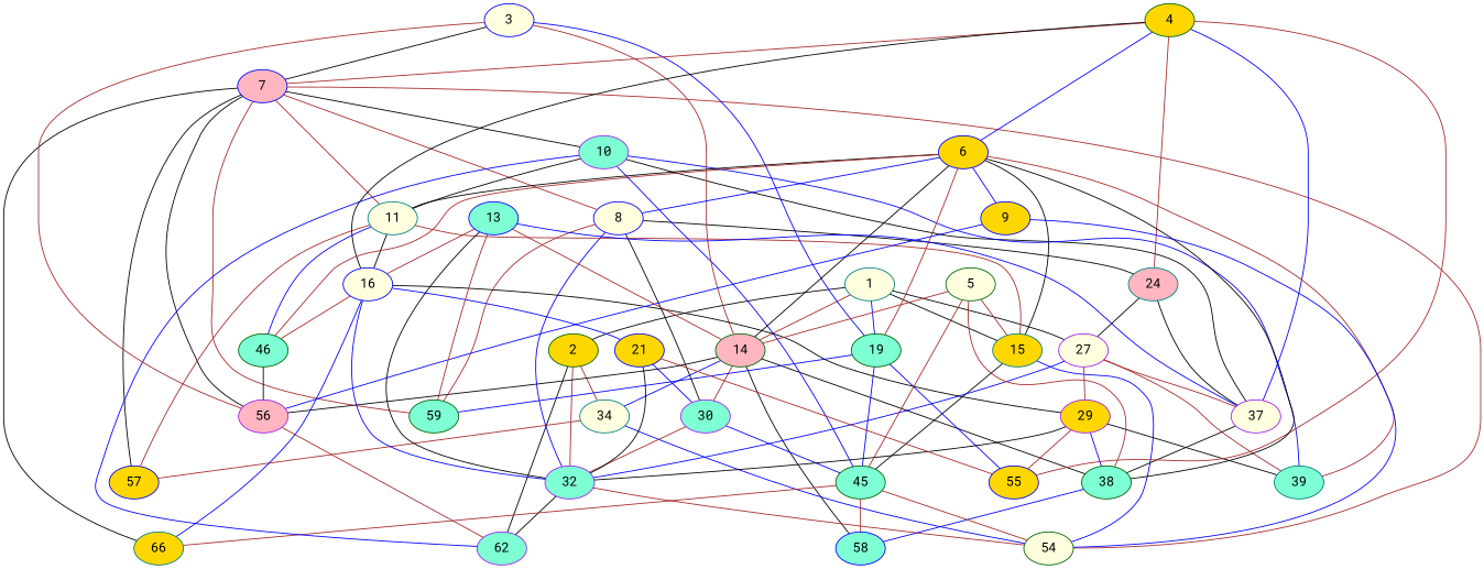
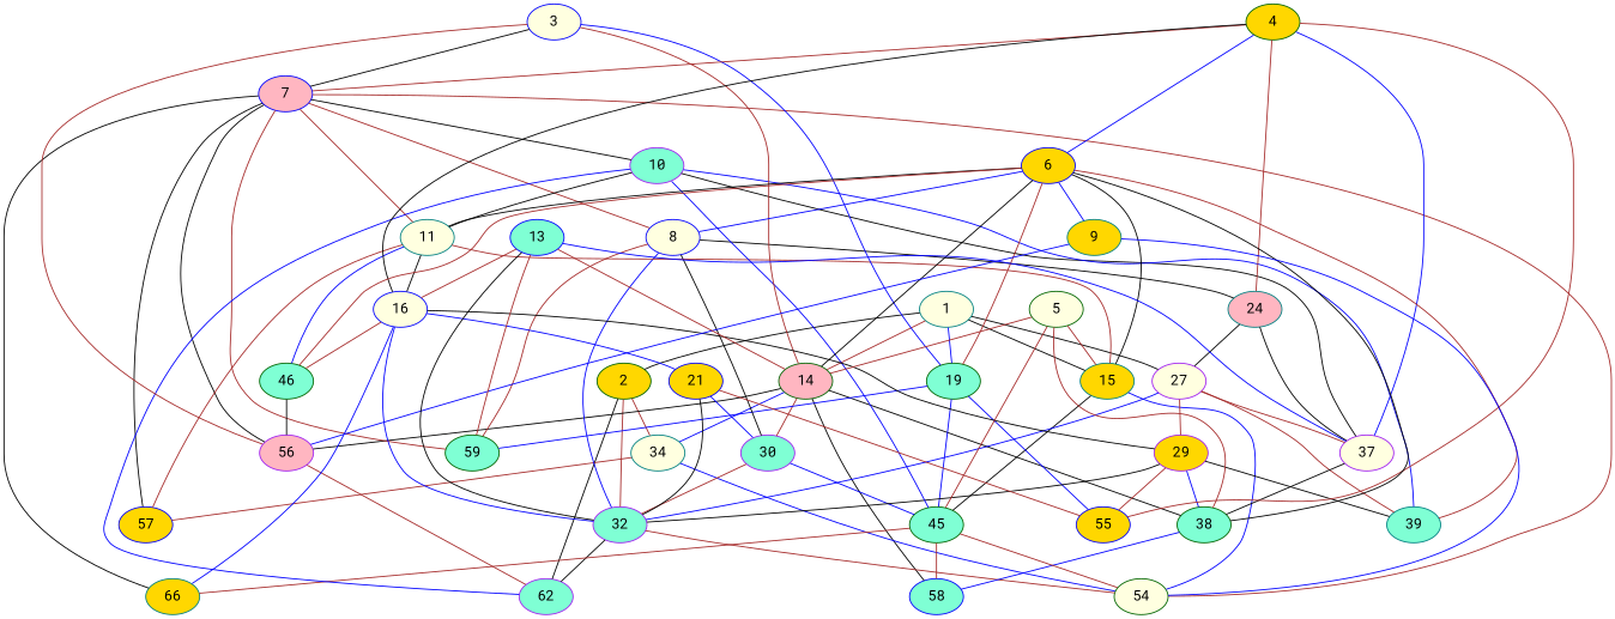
  graph {
    fontname="Roboto Mono"
    node [color=blue fillcolor=aquamarine fontname="Roboto Mono" style=filled]
    edge [color=brown fontname="Roboto Mono"]
    1 [color=teal fillcolor=lightyellow super="+12"]
    2 [color=darkgreen fillcolor=gold]
    14 [color=darkgreen fillcolor=lightpink super="+20"]
    15 [color=teal fillcolor=gold super="+17"]
    19 [color=darkgreen super="+22"]
    27 [color=purple fillcolor=lightyellow super="+36"]
    32 [color=purple super="+47+71+49"]
    34 [color=teal fillcolor=lightyellow]
    62 [color=purple]
    56 [color=purple fillcolor=lightpink super="+67"]
    38 [color=darkgreen super="+68"]
    30 [color=purple super="+65"]
    58
    45 [color=darkgreen super="+50"]
    54 [color=darkgreen fillcolor=lightyellow super="+63"]
    55 [fillcolor=gold]
    59 [color=darkgreen]
    37 [color=purple fillcolor=lightyellow super="+70"]
    39 [color=teal]
    29 [color=purple fillcolor=gold super="+40"]
    57 [fillcolor=gold]
    7 [fillcolor=lightpink super="+31+25+51"]
    8 [fillcolor=lightyellow super="+28"]
    11 [color=teal fillcolor=lightyellow super="+35+64"]
    10 [color=purple super="+73"]
    66 [color=teal fillcolor=gold]
    3 [fillcolor=lightyellow]
    4 [color=darkgreen fillcolor=gold super="+18"]
    6 [fillcolor=gold super="+23+42"]
    16 [fillcolor=lightyellow super="+52"]
    24 [color=teal fillcolor=lightpink]
-   9 [fillcolor=gold]
+   9 [color=teal fillcolor=gold]
    46 [color=darkgreen]
    21 [fillcolor=gold]
    5 [color=darkgreen fillcolor=lightyellow]
    13 [super="+48"]
    1 -- 2 [color=black]
    1 -- 14
    1 -- 15 [color=black]
    1 -- 19 [color=blue weight=2]
    1 -- 27 [color=black]
    2 -- 32
    2 -- 34
    2 -- 62 [color=black]
    14 -- 34 [color=blue]
    14 -- 56 [color=black]
    14 -- 38 [color=black]
    14 -- 30
    14 -- 58 [color=black]
    15 -- 45 [color=black]
    15 -- 54 [color=blue]
    19 -- 45 [color=blue weight=2]
    19 -- 55 [color=blue]
    19 -- 59 [color=blue]
    27 -- 32 [color=blue]
    27 -- 37
    27 -- 39
    27 -- 29
    32 -- 62 [color=black]
    32 -- 54
    34 -- 54 [color=blue]
    34 -- 57
    56 -- 62
    38 -- 58 [color=blue]
    30 -- 32
    30 -- 45 [color=blue weight=2]
    45 -- 58
    45 -- 54
    45 -- 66
    37 -- 38 [color=black]
    29 -- 32 [color=black]
    29 -- 38 [color=blue]
    29 -- 55
    29 -- 39 [color=black]
    7 -- 56 [color=black]
    7 -- 54
    7 -- 59
    7 -- 57 [color=black weight=2]
    7 -- 8
    7 -- 11
    7 -- 10 [color=black]
    7 -- 66 [color=black weight=2]
    8 -- 32 [color=blue]
    8 -- 30 [color=black]
    8 -- 59
    8 -- 24 [color=black]
    11 -- 15
    11 -- 57
    11 -- 16 [color=black]
    11 -- 46 [color=blue]
    10 -- 62 [color=blue]
    10 -- 45 [color=blue]
    10 -- 37 [color=black]
    10 -- 39 [color=blue]
    10 -- 11 [color=black]
    3 -- 14
    3 -- 19 [color=blue]
    3 -- 56
    3 -- 7 [color=black]
    4 -- 55
    4 -- 37 [color=blue]
    4 -- 7
    4 -- 6 [color=blue]
    4 -- 16 [color=black]
    4 -- 24
    6 -- 14 [color=black]
    6 -- 15 [color=black]
    6 -- 19
    6 -- 38 [color=black]
    6 -- 39
    6 -- 8 [color=blue]
    6 -- 11 [color=black weight=2]
    6 -- 9 [color=blue weight=2]
    6 -- 46
    16 -- 32 [color=blue]
    16 -- 29 [color=black]
    16 -- 66 [color=blue]
    16 -- 46
    16 -- 21 [color=blue]
    24 -- 27 [color=black]
    24 -- 37 [color=black]
    9 -- 56 [color=blue]
    9 -- 54 [color=blue]
    46 -- 56 [color=black]
    21 -- 32 [color=black]
    21 -- 30 [color=blue]
    21 -- 55
    5 -- 14
    5 -- 15
    5 -- 38
    5 -- 45
    13 -- 14
    13 -- 32 [color=black weight=2]
    13 -- 59
    13 -- 37 [color=blue]
    13 -- 16
  }
